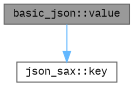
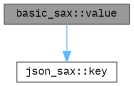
  digraph {
    rankdir=TB
    fontname="IBM Plex Mono"
    node [fontname="IBM Plex Mono" fontsize=10 shape=box style=filled]
-   n1 [color=gray40 fillcolor=grey60 fontcolor=black height=0.2 label="basic_json::value" width=0.4]
+   n1 [color=gray40 fillcolor=grey60 fontcolor=black height=0.2 label="basic_sax::value" width=0.4]
    n2 [color=grey40 fillcolor=white height=0.2 label="json_sax::key" width=0.4]
    n1 -> n2 [color=steelblue1 fontname="IBM Plex Mono" fontsize=10 labelfontname=Helvetica labelfontsize=10 style=solid]
  }
